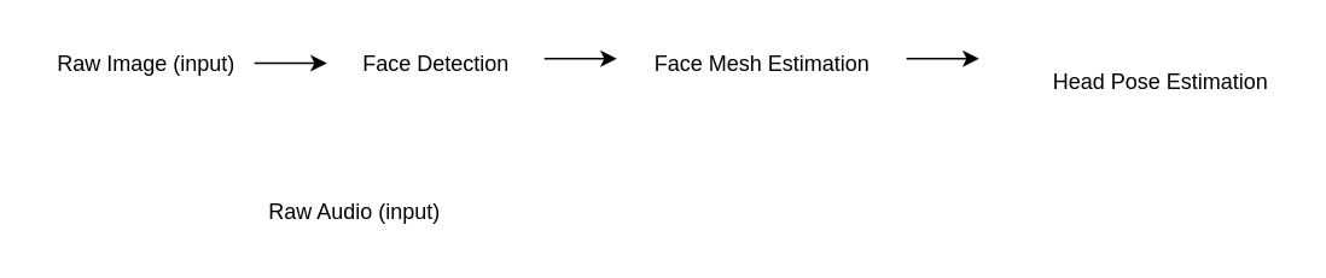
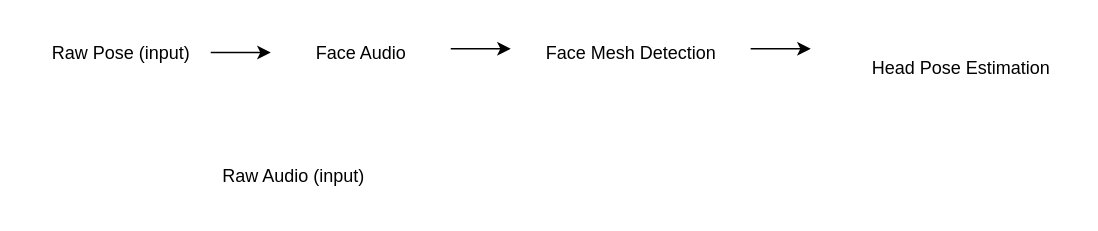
  <mxCell id="0" />
  <mxCell id="1" parent="0" />
- <mxCell id="2" value="Raw Image (input)" style="text;html=1;align=center;verticalAlign=middle;resizable=0;points=[];autosize=1;strokeColor=none;fillColor=none;" vertex="1" parent="1"><mxGeometry x="20" y="20" width="120" height="30" as="geometry" /></mxCell>
- <mxCell id="3" value="Face Detection" style="text;html=1;align=center;verticalAlign=middle;resizable=0;points=[];autosize=1;strokeColor=none;fillColor=none;" vertex="1" parent="1"><mxGeometry x="190" y="20" width="100" height="30" as="geometry" /></mxCell>
- <mxCell id="4" value="Face Mesh Estimation" style="text;html=1;align=center;verticalAlign=middle;resizable=0;points=[];autosize=1;strokeColor=none;fillColor=none;" vertex="1" parent="1"><mxGeometry x="350" y="20" width="140" height="30" as="geometry" /></mxCell>
+ <mxCell id="2" value="Raw Pose (input)" style="text;html=1;align=center;verticalAlign=middle;resizable=0;points=[];autosize=1;strokeColor=none;fillColor=none;" vertex="1" parent="1"><mxGeometry x="20" y="20" width="120" height="30" as="geometry" /></mxCell>
+ <mxCell id="3" value="Face Audio" style="text;html=1;align=center;verticalAlign=middle;resizable=0;points=[];autosize=1;strokeColor=none;fillColor=none;" vertex="1" parent="1"><mxGeometry x="190" y="20" width="100" height="30" as="geometry" /></mxCell>
+ <mxCell id="4" value="Face Mesh Detection" style="text;html=1;align=center;verticalAlign=middle;resizable=0;points=[];autosize=1;strokeColor=none;fillColor=none;" vertex="1" parent="1"><mxGeometry x="350" y="20" width="140" height="30" as="geometry" /></mxCell>
  <mxCell id="5" value="Head Pose Estimation" style="text;html=1;align=center;verticalAlign=middle;resizable=0;points=[];autosize=1;strokeColor=none;fillColor=none;" vertex="1" parent="1"><mxGeometry x="570" y="30" width="140" height="30" as="geometry" /></mxCell>
  <mxCell id="6" value="" style="endArrow=classic;html=1;rounded=0;" edge="1" parent="1"><mxGeometry width="50" height="50" relative="1" as="geometry"><mxPoint x="140" y="34.5" as="sourcePoint" /><mxPoint x="180" y="34.5" as="targetPoint" /></mxGeometry></mxCell>
  <mxCell id="7" value="" style="endArrow=classic;html=1;rounded=0;" edge="1" parent="1"><mxGeometry width="50" height="50" relative="1" as="geometry"><mxPoint x="300" y="32" as="sourcePoint" /><mxPoint x="340" y="32" as="targetPoint" /></mxGeometry></mxCell>
  <mxCell id="8" value="" style="endArrow=classic;html=1;rounded=0;exitX=1.071;exitY=0.4;exitDx=0;exitDy=0;exitPerimeter=0;" edge="1" parent="1" source="4"><mxGeometry width="50" height="50" relative="1" as="geometry"><mxPoint x="410" y="122" as="sourcePoint" /><mxPoint x="540" y="32" as="targetPoint" /></mxGeometry></mxCell>
  <mxCell id="9" value="Raw Audio (input)" style="text;html=1;align=center;verticalAlign=middle;resizable=0;points=[];autosize=1;strokeColor=none;fillColor=none;" vertex="1" parent="1"><mxGeometry x="135" y="102" width="120" height="30" as="geometry" /></mxCell>
